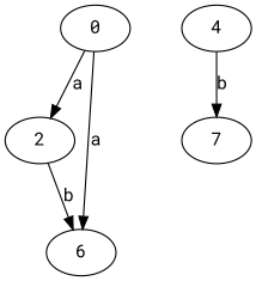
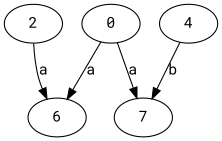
  strict digraph {
    fontname="Roboto Mono"
    node [fontname="Roboto Mono"]
    edge [fontname="Roboto Mono"]
    0
    2
    6
    n4 [label=4]
    7
-   0 -> 2 [label=a]
+   0 -> 7 [label=a]
    0 -> 6 [label=a]
-   2 -> 6 [label=b]
+   2 -> 6 [label=a]
    n4 -> 7 [label=b]
  }
